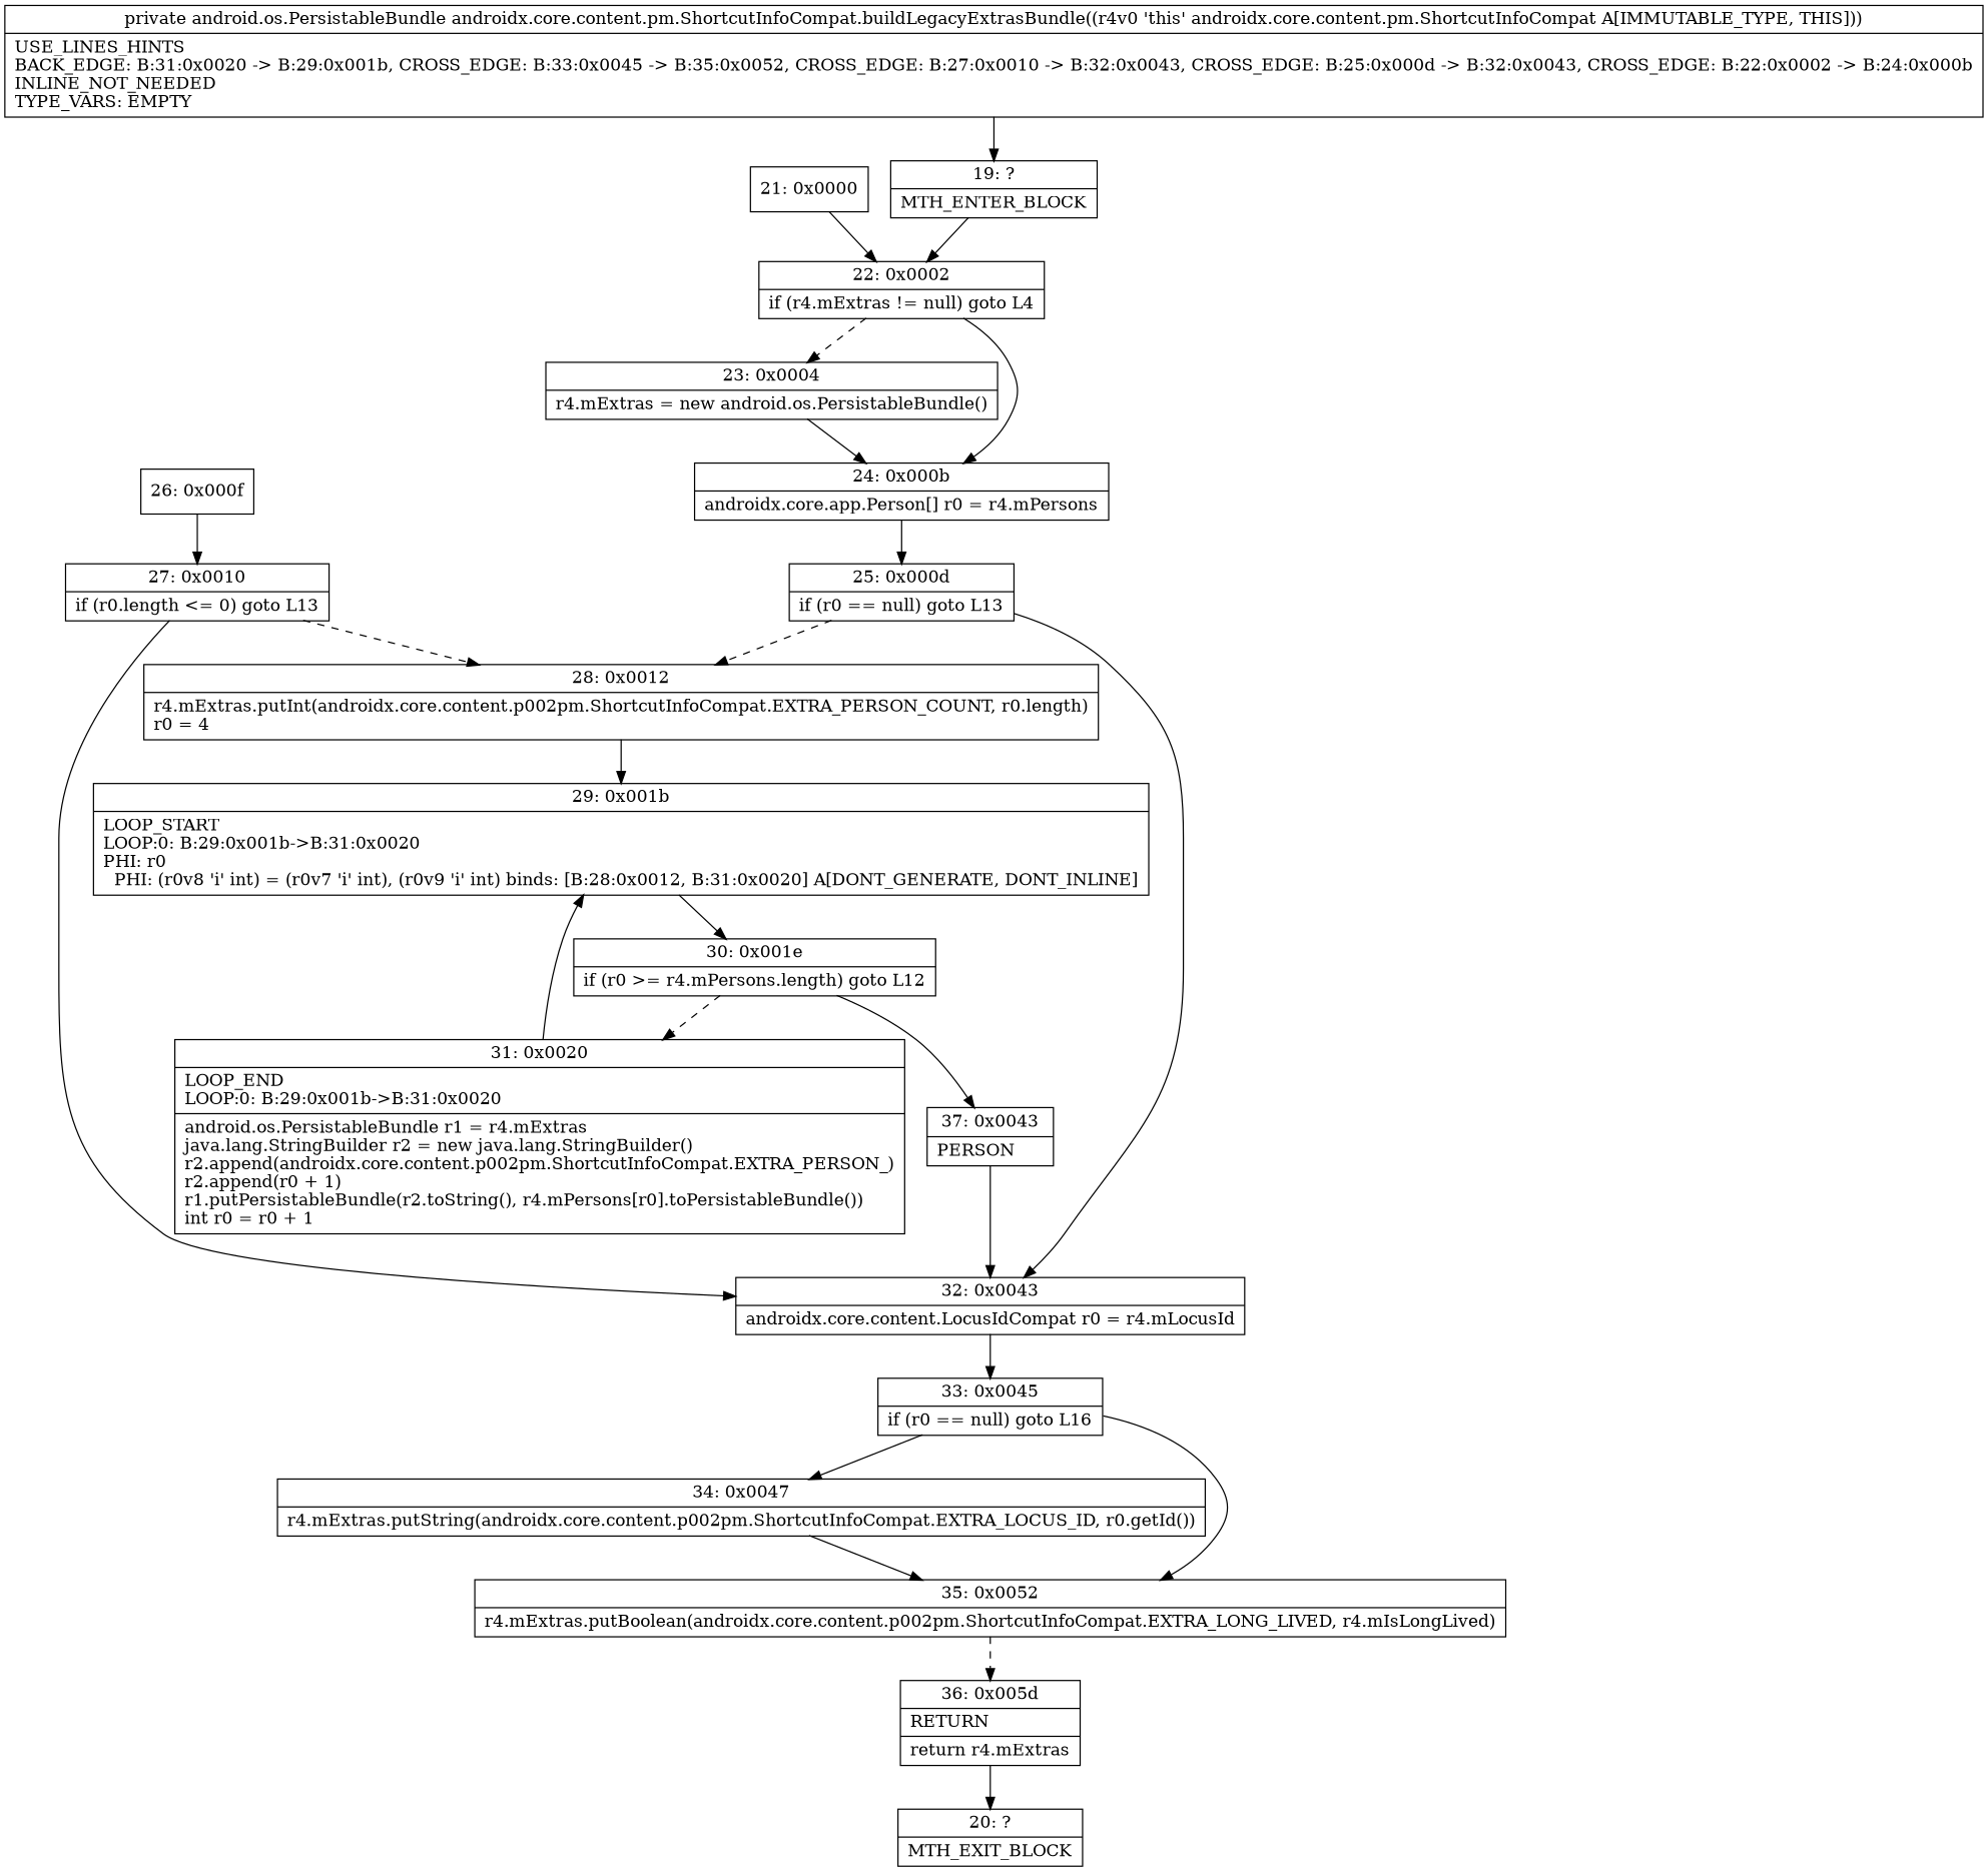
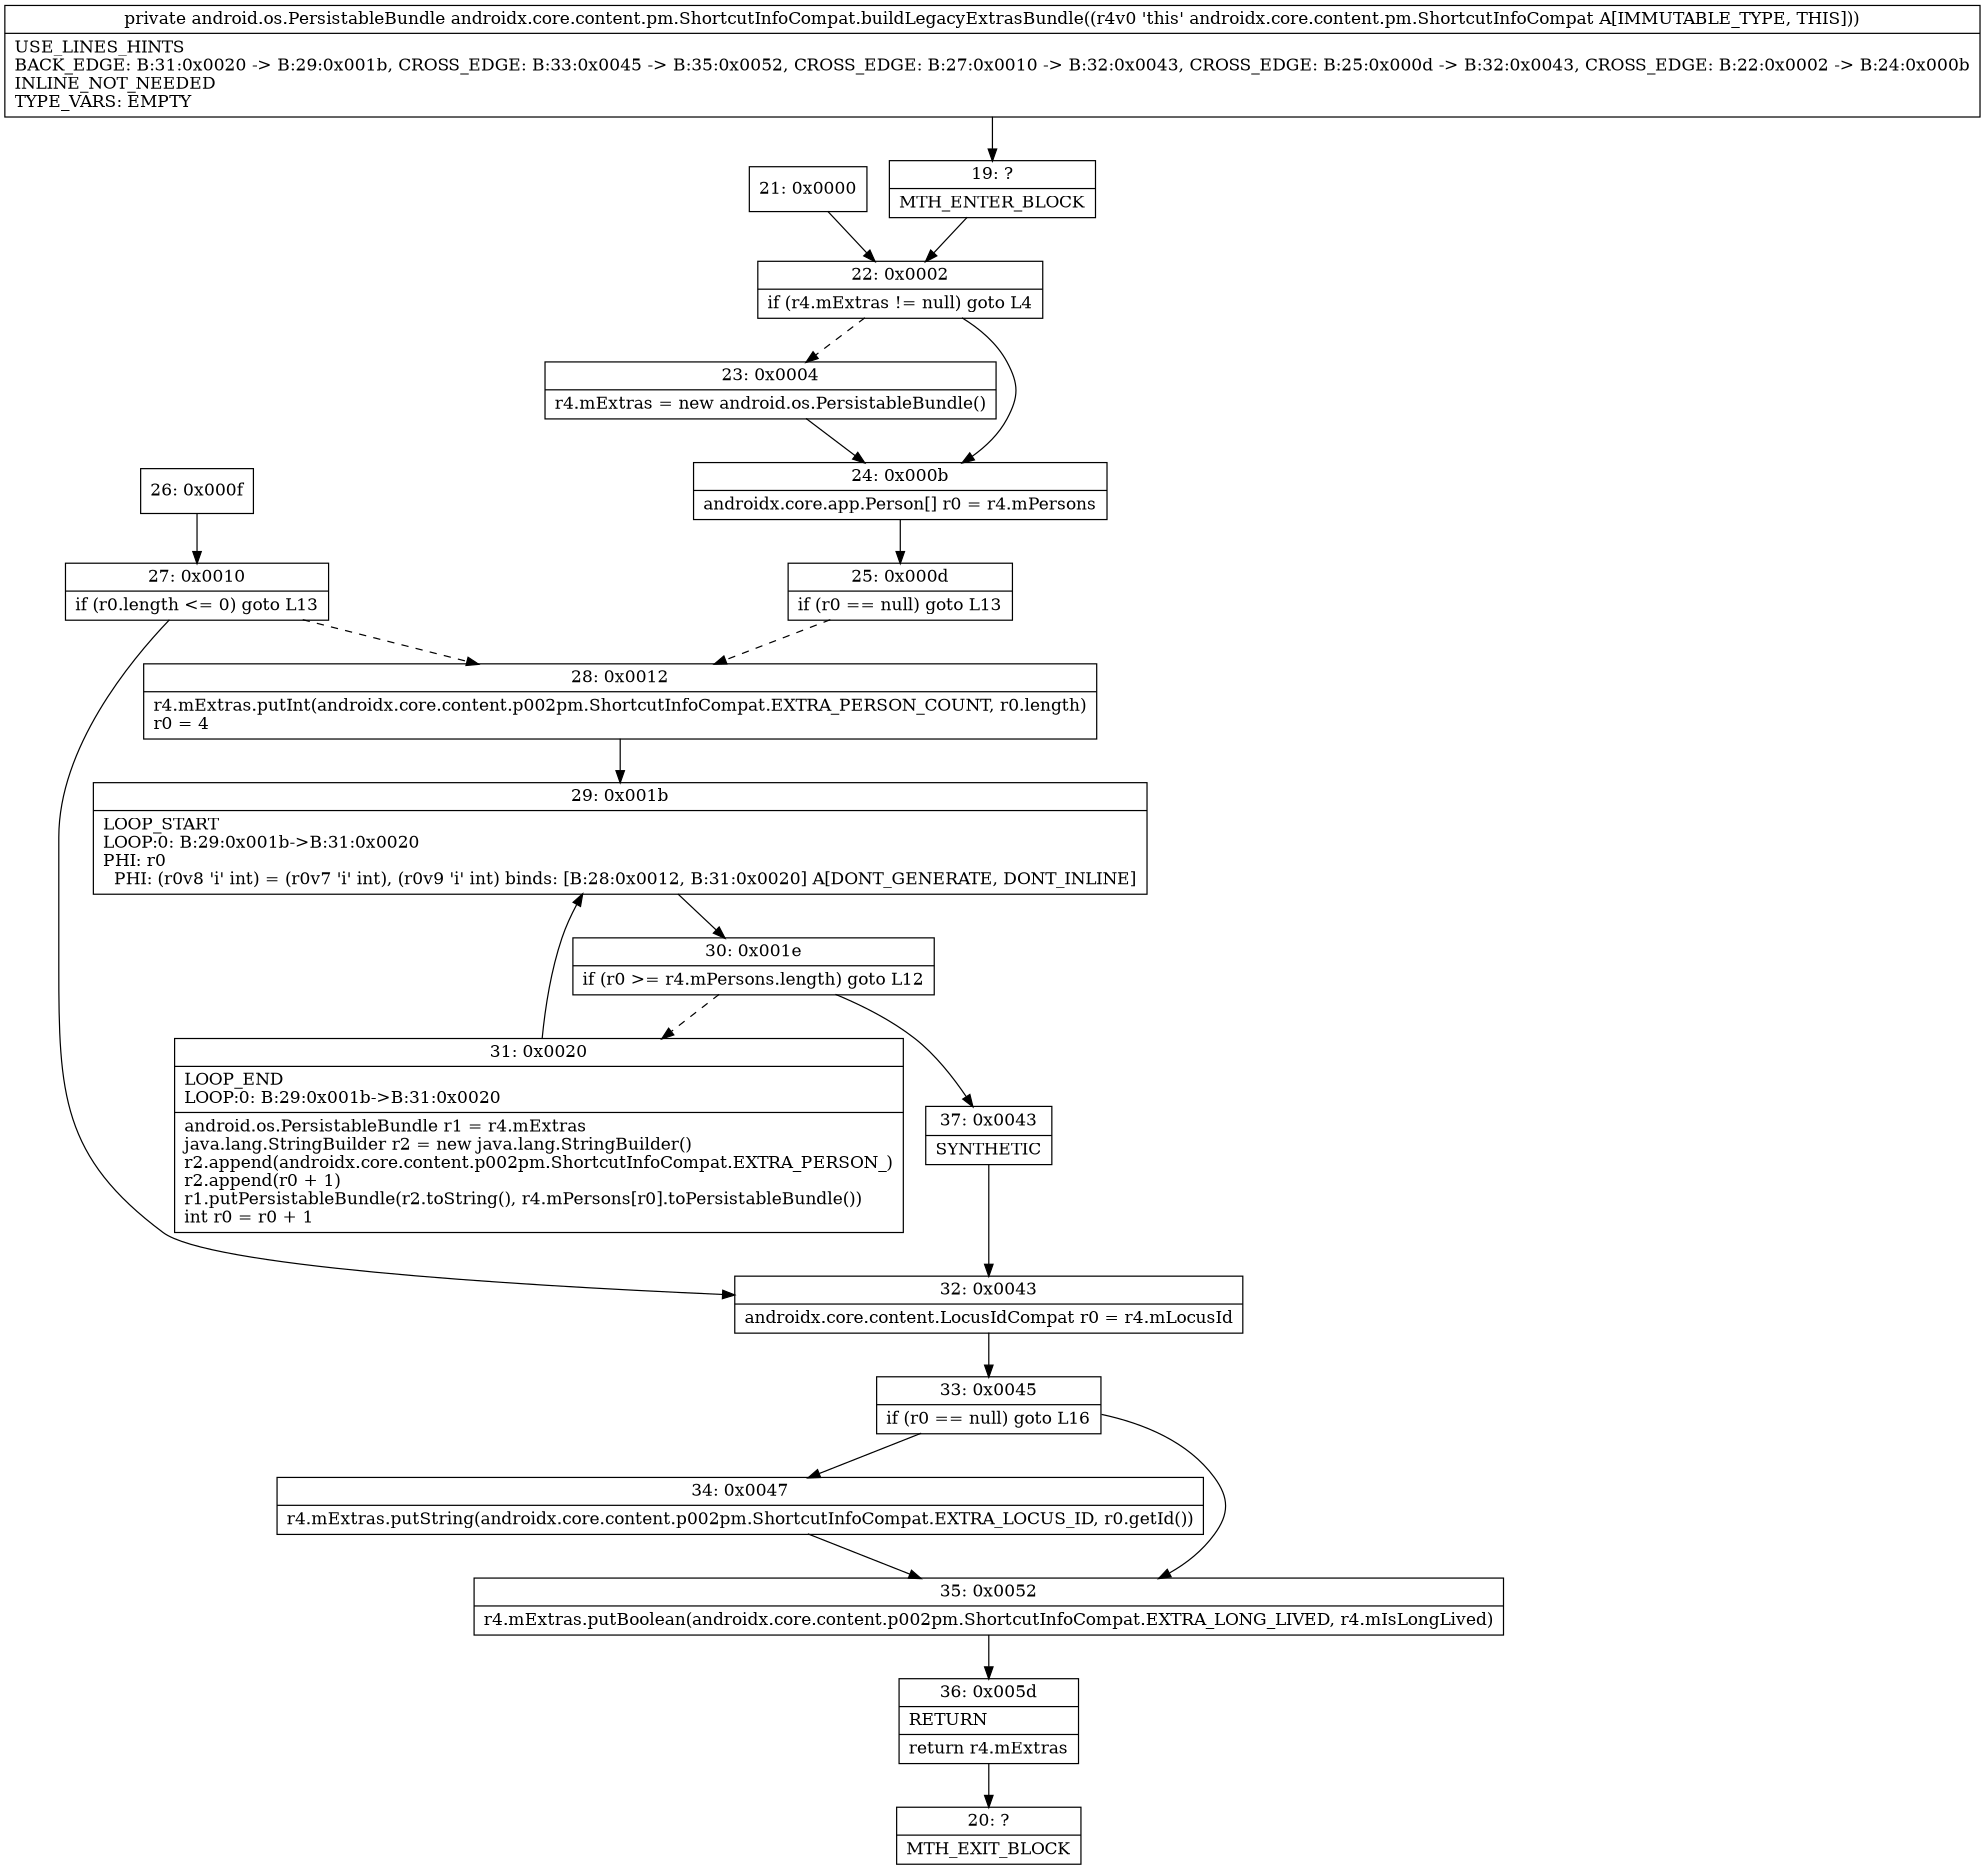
  digraph {
    node [shape=record]
    n1 [label="{19\:\ ?|MTH_ENTER_BLOCK\l}"]
    n2 [label="{22\:\ 0x0002|if (r4.mExtras != null) goto L4\l}"]
    n3 [label="{21\:\ 0x0000}"]
    n4 [label="{23\:\ 0x0004|r4.mExtras = new android.os.PersistableBundle()\l}"]
    n5 [label="{24\:\ 0x000b|androidx.core.app.Person[] r0 = r4.mPersons\l}"]
    n6 [label="{25\:\ 0x000d|if (r0 == null) goto L13\l}"]
    n7 [label="{32\:\ 0x0043|androidx.core.content.LocusIdCompat r0 = r4.mLocusId\l}"]
    n8 [label="{28\:\ 0x0012|r4.mExtras.putInt(androidx.core.content.p002pm.ShortcutInfoCompat.EXTRA_PERSON_COUNT, r0.length)\lr0 = 4\l}"]
    n9 [label="{26\:\ 0x000f}"]
    n10 [label="{27\:\ 0x0010|if (r0.length \<= 0) goto L13\l}"]
    n11 [label="{33\:\ 0x0045|if (r0 == null) goto L16\l}"]
    n12 [label="{29\:\ 0x001b|LOOP_START\lLOOP:0: B:29:0x001b\-\>B:31:0x0020\lPHI: r0 \l  PHI: (r0v8 'i' int) = (r0v7 'i' int), (r0v9 'i' int) binds: [B:28:0x0012, B:31:0x0020] A[DONT_GENERATE, DONT_INLINE]\l}"]
    n13 [label="{30\:\ 0x001e|if (r0 \>= r4.mPersons.length) goto L12\l}"]
    n14 [label="{31\:\ 0x0020|LOOP_END\lLOOP:0: B:29:0x001b\-\>B:31:0x0020\l|android.os.PersistableBundle r1 = r4.mExtras\ljava.lang.StringBuilder r2 = new java.lang.StringBuilder()\lr2.append(androidx.core.content.p002pm.ShortcutInfoCompat.EXTRA_PERSON_)\lr2.append(r0 + 1)\lr1.putPersistableBundle(r2.toString(), r4.mPersons[r0].toPersistableBundle())\lint r0 = r0 + 1\l}"]
-   n15 [label="{37\:\ 0x0043|PERSON\l}"]
+   n15 [label="{37\:\ 0x0043|SYNTHETIC\l}"]
    n16 [label="{34\:\ 0x0047|r4.mExtras.putString(androidx.core.content.p002pm.ShortcutInfoCompat.EXTRA_LOCUS_ID, r0.getId())\l}"]
    n17 [label="{35\:\ 0x0052|r4.mExtras.putBoolean(androidx.core.content.p002pm.ShortcutInfoCompat.EXTRA_LONG_LIVED, r4.mIsLongLived)\l}"]
    n18 [label="{36\:\ 0x005d|RETURN\l|return r4.mExtras\l}"]
    n19 [label="{20\:\ ?|MTH_EXIT_BLOCK\l}"]
    n20 [label="{private android.os.PersistableBundle androidx.core.content.pm.ShortcutInfoCompat.buildLegacyExtrasBundle((r4v0 'this' androidx.core.content.pm.ShortcutInfoCompat A[IMMUTABLE_TYPE, THIS]))  | USE_LINES_HINTS\lBACK_EDGE: B:31:0x0020 \-\> B:29:0x001b, CROSS_EDGE: B:33:0x0045 \-\> B:35:0x0052, CROSS_EDGE: B:27:0x0010 \-\> B:32:0x0043, CROSS_EDGE: B:25:0x000d \-\> B:32:0x0043, CROSS_EDGE: B:22:0x0002 \-\> B:24:0x000b\lINLINE_NOT_NEEDED\lTYPE_VARS: EMPTY\l}"]
    n1 -> n2
    n2 -> n4 [style=dashed]
    n2 -> n5
    n3 -> n2
    n4 -> n5
    n5 -> n6
-   n6 -> n7
    n6 -> n8 [style=dashed]
    n7 -> n11
    n8 -> n12
    n9 -> n10
    n10 -> n7
    n10 -> n8 [style=dashed]
    n11 -> n16 [style=solid]
    n11 -> n17
    n12 -> n13
    n13 -> n14 [style=dashed]
    n13 -> n15
    n14 -> n12
    n15 -> n7
    n16 -> n17
-   n17 -> n18 [style=dashed]
+   n17 -> n18
    n18 -> n19
    n20 -> n1
  }
